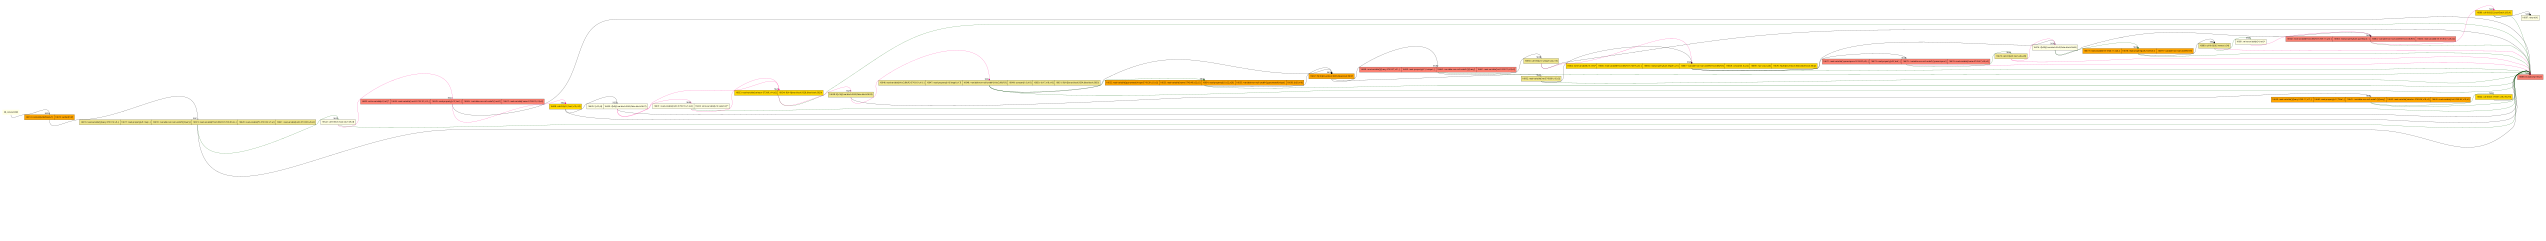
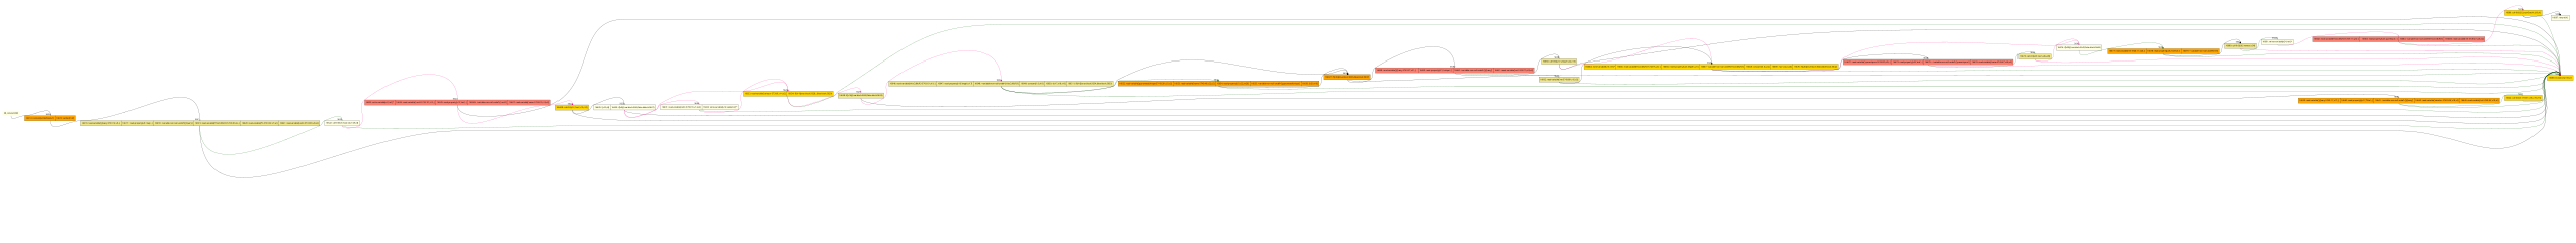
  digraph {
    fontname="Open Sans"
    rankdir=LR
    node [fillcolor=lightyellow fontname="Open Sans" shape=record style=filled]
    edge [arrowhead=onormal color=black fontname="Open Sans" headport=n tailport=s]
    n1 [label=BB_constant363 shape=none]
    n2 [fillcolor=orange label="{16614: constant[undefined,v1]|16615: vardecl['ret']}"]
    n3 [fillcolor=khaki label="{16616: read-variable['jQuery-5733:14',v5,-]|16617: read-property[v5,'map',-]|16618: \<variable-non-null-undef\>['jQuery']|16619: read-variable['thisCUBUR3-5733:26',v6,-]|16620: read-variable['fn-5733:32',v7,v2]|16621: read-variable['until-5733:36',v8,v2]}"]
    n4 [label="{16622: call-0:0[v5,'map',v6,v7,v8,v3]}"]
-   n5 [fillcolor=salmon label="{16688: exceptional-return}"]
+   n5 [fillcolor=gold label="{16688: exceptional-return}"]
    n6 [fillcolor=salmon label="{16623: write-variable[v3,'ret']*|16624: read-variable['runtil-5735:10',v12,-]|16625: read-property[v12,'test',-]|16626: \<variable-non-null-undef\>['runtil']|16627: read-variable['name-5735:23',v13,v2]}"]
    n7 [fillcolor=gold label="{16628: call-0:0[v12,'test',v13,v10]}"]
    n8 [label="{16629: ![v10,v9]|16630: if[v9](true-block:5626,false-block:5627)}"]
    n9 [label="{16631: read-variable['until-5736:16',v14,v2]|16632: write-variable[v14,'selector']*}"]
    n10 [fillcolor=gold label="{16633: read-variable['selector-5739:9',v14,v2]|16634: if[v14](true-block:5628,false-block:5629)}"]
    n11 [fillcolor=khaki label="{16638: if[v14](true-block:5630,false-block:5633)}"]
    n12 [fillcolor=orange label="{16639: read-variable['jQuery-5740:11',v17,-]|16640: read-property[v17,'filter',-]|16641: \<variable-non-null-undef\>['jQuery']|16642: read-variable['selector-5740:26',v18,v2]|16643: read-variable['ret-5740:36',v19,v2]}"]
    n13 [fillcolor=khaki label="{16646: read-variable['thisCUBUR3-5743:10',v19,-]|16647: read-property[v19,'length',v17]|16648: \<variable-non-null-undef\>['thisCUBUR3']|16649: constant[1.0,v18]|16650: \>[v17,v18,v16]|16651: if[v16](true-block:5634,false-block:5635)}"]
    n14 [fillcolor=gold label="{16644: call-0:0[v17,'filter',v18,v19,v15]}"]
    n15 [fillcolor=orange label="{16657: if[v16](true-block:5636,false-block:5637)}"]
    n16 [fillcolor=orange label="{16652: read-variable['guaranteedUnique-5743:30',v21,v2]|16653: read-variable['name-5743:48',v22,v2]|16654: read-property[v21,v22,v20]|16655: \<variable-non-null-undef\>['guaranteedUnique']|16656: ![v20,v16]}"]
    n17 [fillcolor=salmon label="{16658: read-variable['jQuery-5743:57',v21,-]|16659: read-property[v21,'unique',-]|16660: \<variable-non-null-undef\>['jQuery']|16661: read-variable['ret-5743:72',v22,v2]}"]
    n18 [fillcolor=khaki label="{16662: read-variable['ret-5743:80',v15,v2]}"]
    n19 [fillcolor=khaki label="{16663: call-0:0[v21,'unique',v22,v15]}"]
    n20 [fillcolor=gold label="{16664: write-variable[v15,'ret']*|16665: read-variable['thisCUBUR3-5745:9',v23,-]|16666: read-property[v23,'length',v21]|16667: \<variable-non-null-undef\>['thisCUBUR3']|16668: constant[1.0,v22]|16669: \>[v21,v22,v20]|16670: if[v20](true-block:5640,false-block:5642)}"]
    n21 [label="{16676: if[v20](true-block:5643,false-block:5646)}"]
    n22 [fillcolor=salmon label="{16671: read-variable['rparentsprev-5745:28',v25,-]|16672: read-property[v25,'test',-]|16673: \<variable-non-null-undef\>['rparentsprev']|16674: read-variable['name-5745:47',v26,v2]}"]
    n23 [fillcolor=orange label="{16677: read-variable['ret-5746:11',v26,-]|16678: read-property[v26,'reverse',-]|16679: \<variable-non-null-undef\>['ret']}"]
    n24 [fillcolor=salmon label="{16682: read-variable['thisCUBUR3-5749:11',v25,-]|16683: read-property[v25,'pushStack',-]|16684: \<variable-non-null-undef\>['thisCUBUR3']|16685: read-variable['ret-5749:27',v26,v2]}"]
    n25 [fillcolor=khaki label="{16675: call-0:0[v25,'test',v26,v20]}"]
    n26 [fillcolor=khaki label="{16680: call-0:0[v26,'reverse',v24]}"]
    n27 [fillcolor=gold label="{16686: call-0:0[v25,'pushStack',v26,v1]}"]
    n28 [label="{16681: write-variable[v24,'ret']*}"]
    n29 [label="{16687: return[v1]}"]
    n1 -> n2 [headlabel="    5620"]
    n2 -> n3 [arrowhead=odot headlabel="      5621"]
    n3 -> n4 [arrowhead=odot color=darkgreen headlabel="      5622"]
    n3 -> n5 [headlabel="      5649"]
    n4 -> n5 [color=darkgreen]
    n4 -> n6 [arrowhead=odot color=deeppink headlabel="      5623"]
    n6 -> n5
    n6 -> n7 [arrowhead=box color=deeppink headlabel="      5624"]
    n7 -> n5 [arrowhead=odot]
    n7 -> n8 [headlabel="      5625"]
    n8 -> n5
    n8 -> n9 [color=deeppink headlabel="      5626"]
    n8 -> n10 [color=deeppink headlabel="      5627"]
    n9 -> n5 [arrowhead=odot color=darkgreen]
    n9 -> n10 [arrowhead=box color=deeppink]
    n10 -> n5 [color=darkgreen]
    n10 -> n11 [color=deeppink headlabel="      5629"]
    n11 -> n12 [arrowhead=odot headlabel="      5630"]
    n11 -> n13 [arrowhead=box color=deeppink headlabel="      5633"]
    n12 -> n5 [color=darkgreen]
    n12 -> n14 [color=darkgreen headlabel="      5631"]
    n13 -> n5 [color=darkgreen]
    n13 -> n15 [arrowhead=box headlabel="      5635"]
    n13 -> n16 [arrowhead=box color=darkgreen headlabel="      5634"]
    n14 -> n5 [arrowhead=odot]
    n15 -> n17 [headlabel="      5636"]
    n15 -> n18 [arrowhead=odot headlabel="      5637"]
    n16 -> n5 [color=darkgreen]
    n16 -> n15 [arrowhead=box]
    n17 -> n5 [color=darkgreen]
    n17 -> n19 [headlabel="      5638"]
    n18 -> n5 [arrowhead=odot color=darkgreen]
    n18 -> n20 [arrowhead=box headlabel="      5639"]
    n19 -> n5
    n19 -> n20 [arrowhead=odot color=deeppink]
    n20 -> n5 [arrowhead=box color=darkgreen]
-   n20 -> n21 [headlabel="      5642"]
+   n20 -> n21 [color=deeppink headlabel="      5642"]
    n20 -> n22 [headlabel="      5640"]
    n21 -> n23 [arrowhead=box color=darkgreen headlabel="      5643"]
-   n21 -> n24 [arrowhead=box headlabel="      5646"]
    n22 -> n5 [color=deeppink]
    n22 -> n25 [color=darkgreen headlabel="      5641"]
    n23 -> n5 [color=darkgreen]
    n23 -> n26 [arrowhead=box headlabel="      5644"]
    n24 -> n5 [color=darkgreen]
    n24 -> n27 [arrowhead=box color=deeppink headlabel="      5647"]
    n25 -> n5 [arrowhead=box color=deeppink]
    n25 -> n21 [arrowhead=odot color=deeppink]
    n26 -> n5 [arrowhead=odot color=deeppink]
    n26 -> n28 [arrowhead=odot color=darkgreen headlabel="      5645"]
    n27 -> n5 [arrowhead=odot color=darkgreen]
    n27 -> n29 [arrowhead=box headlabel="      5648"]
    n28 -> n24 [color=deeppink]
  }
